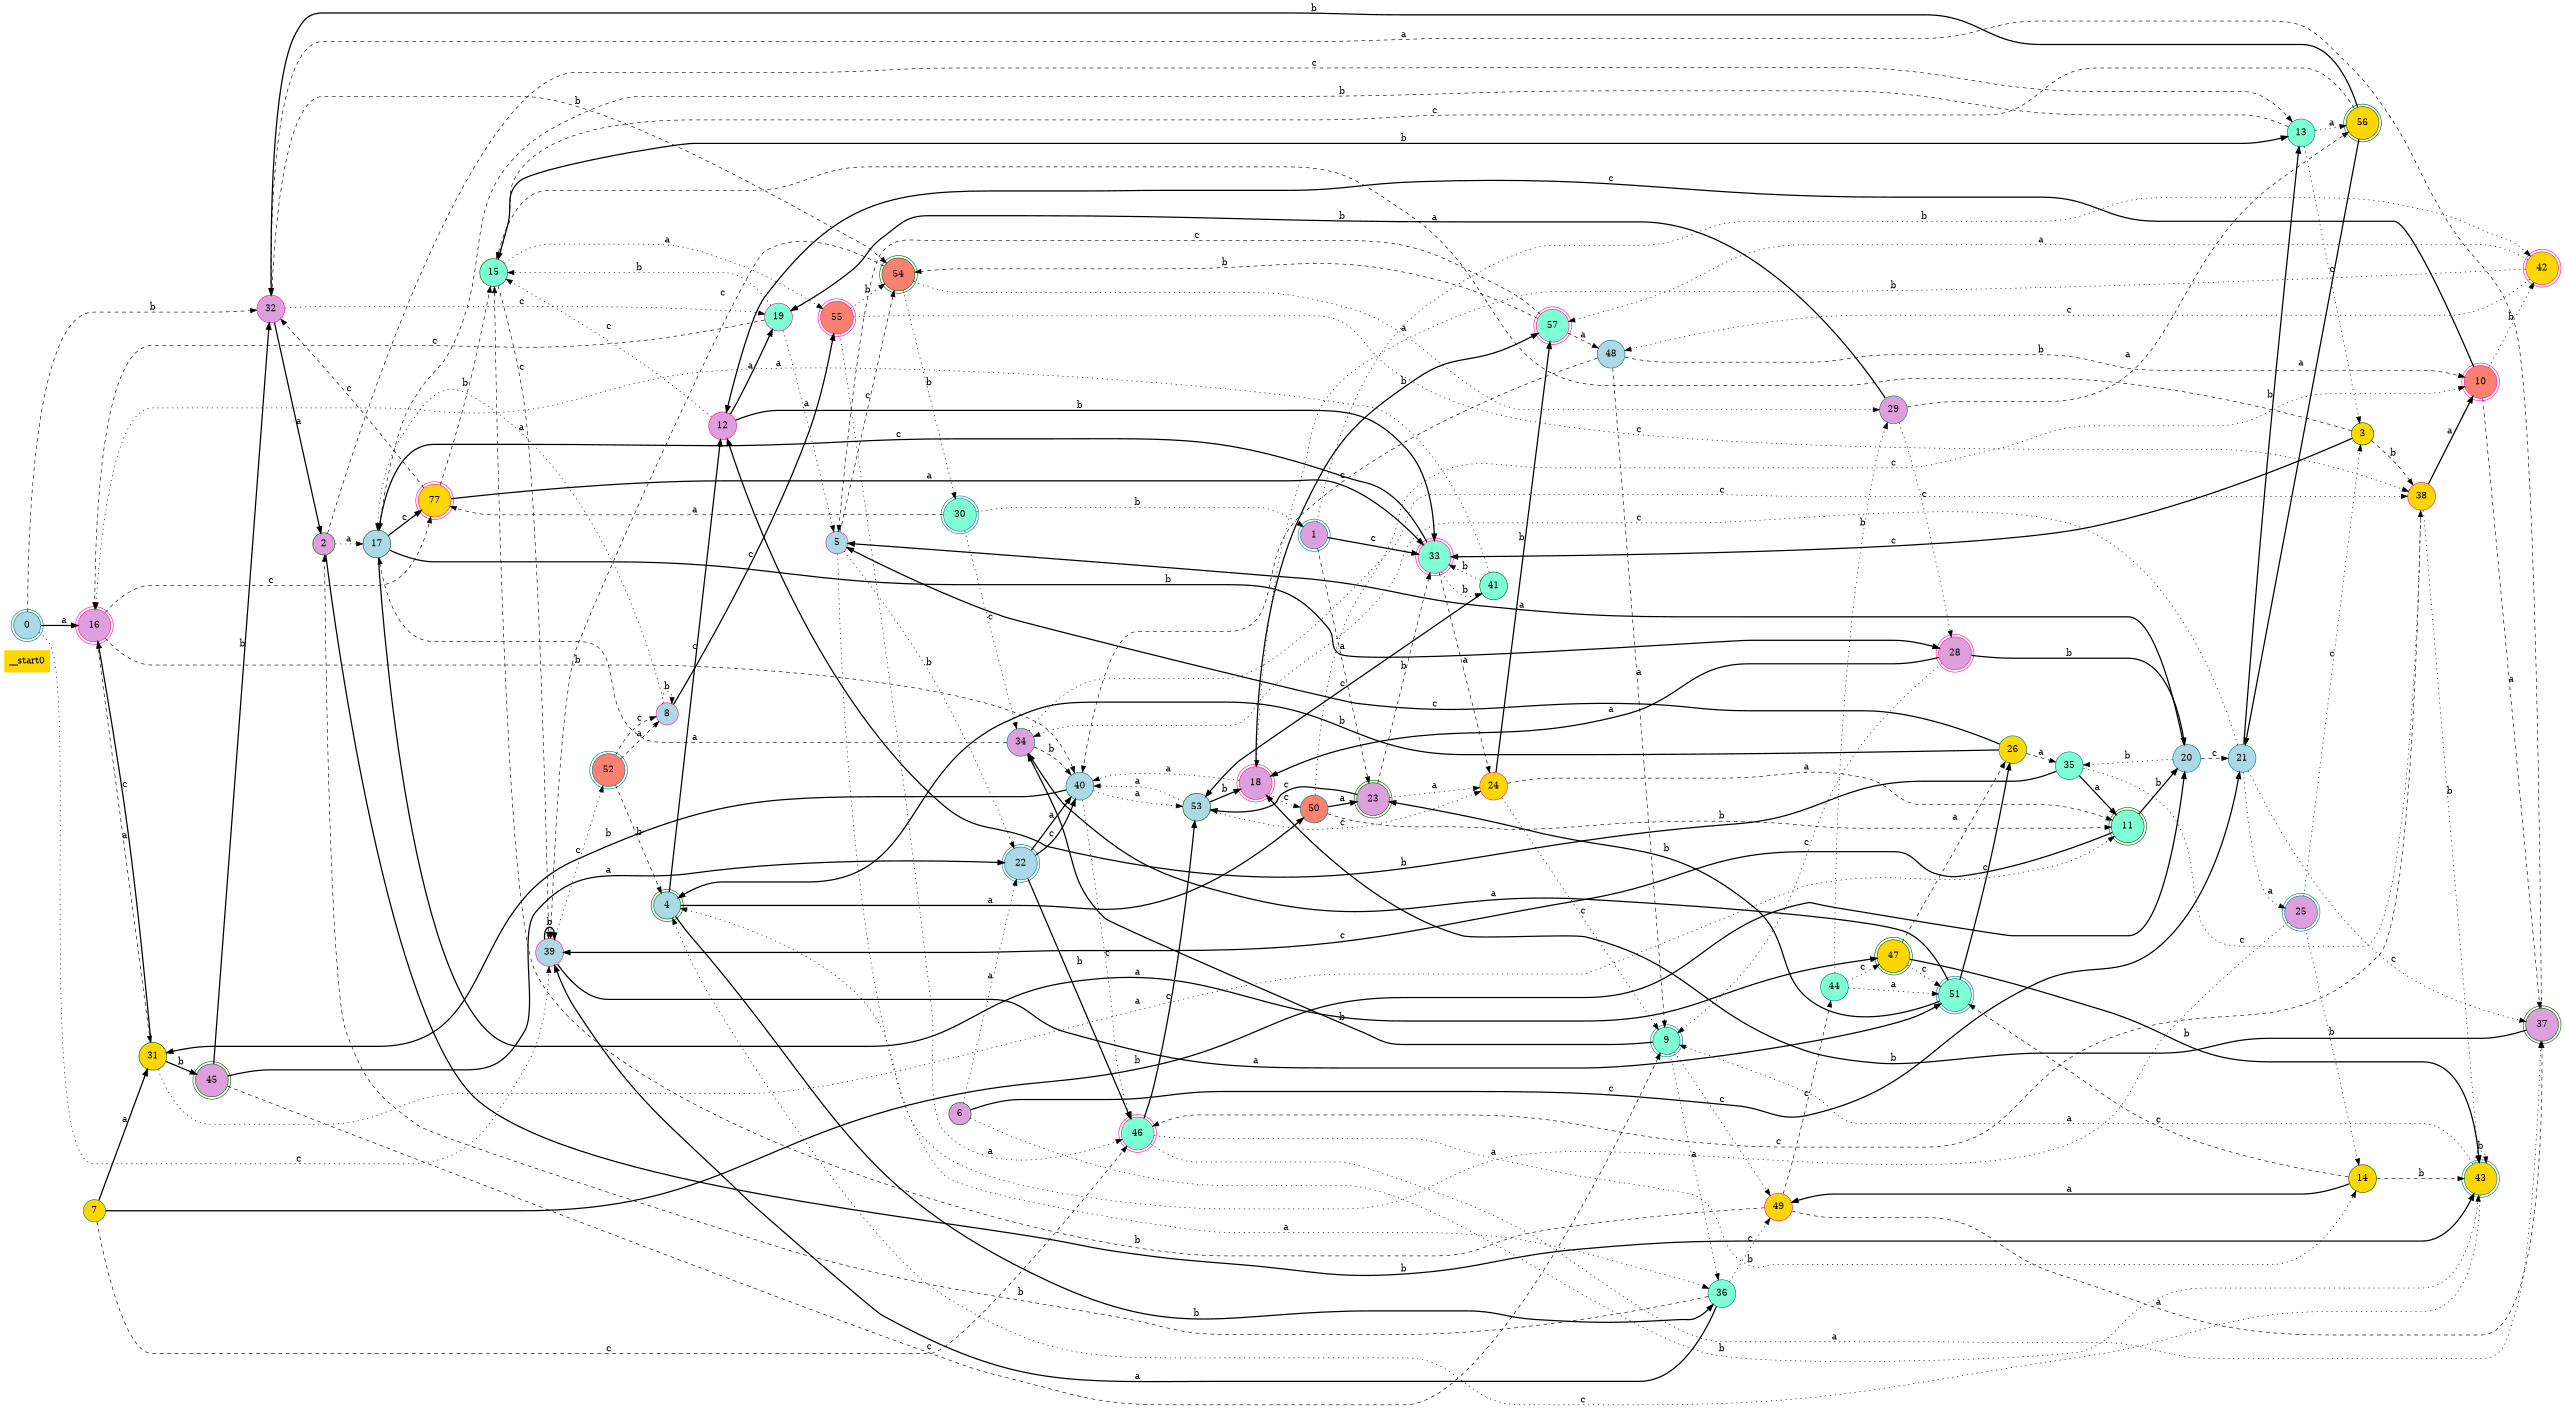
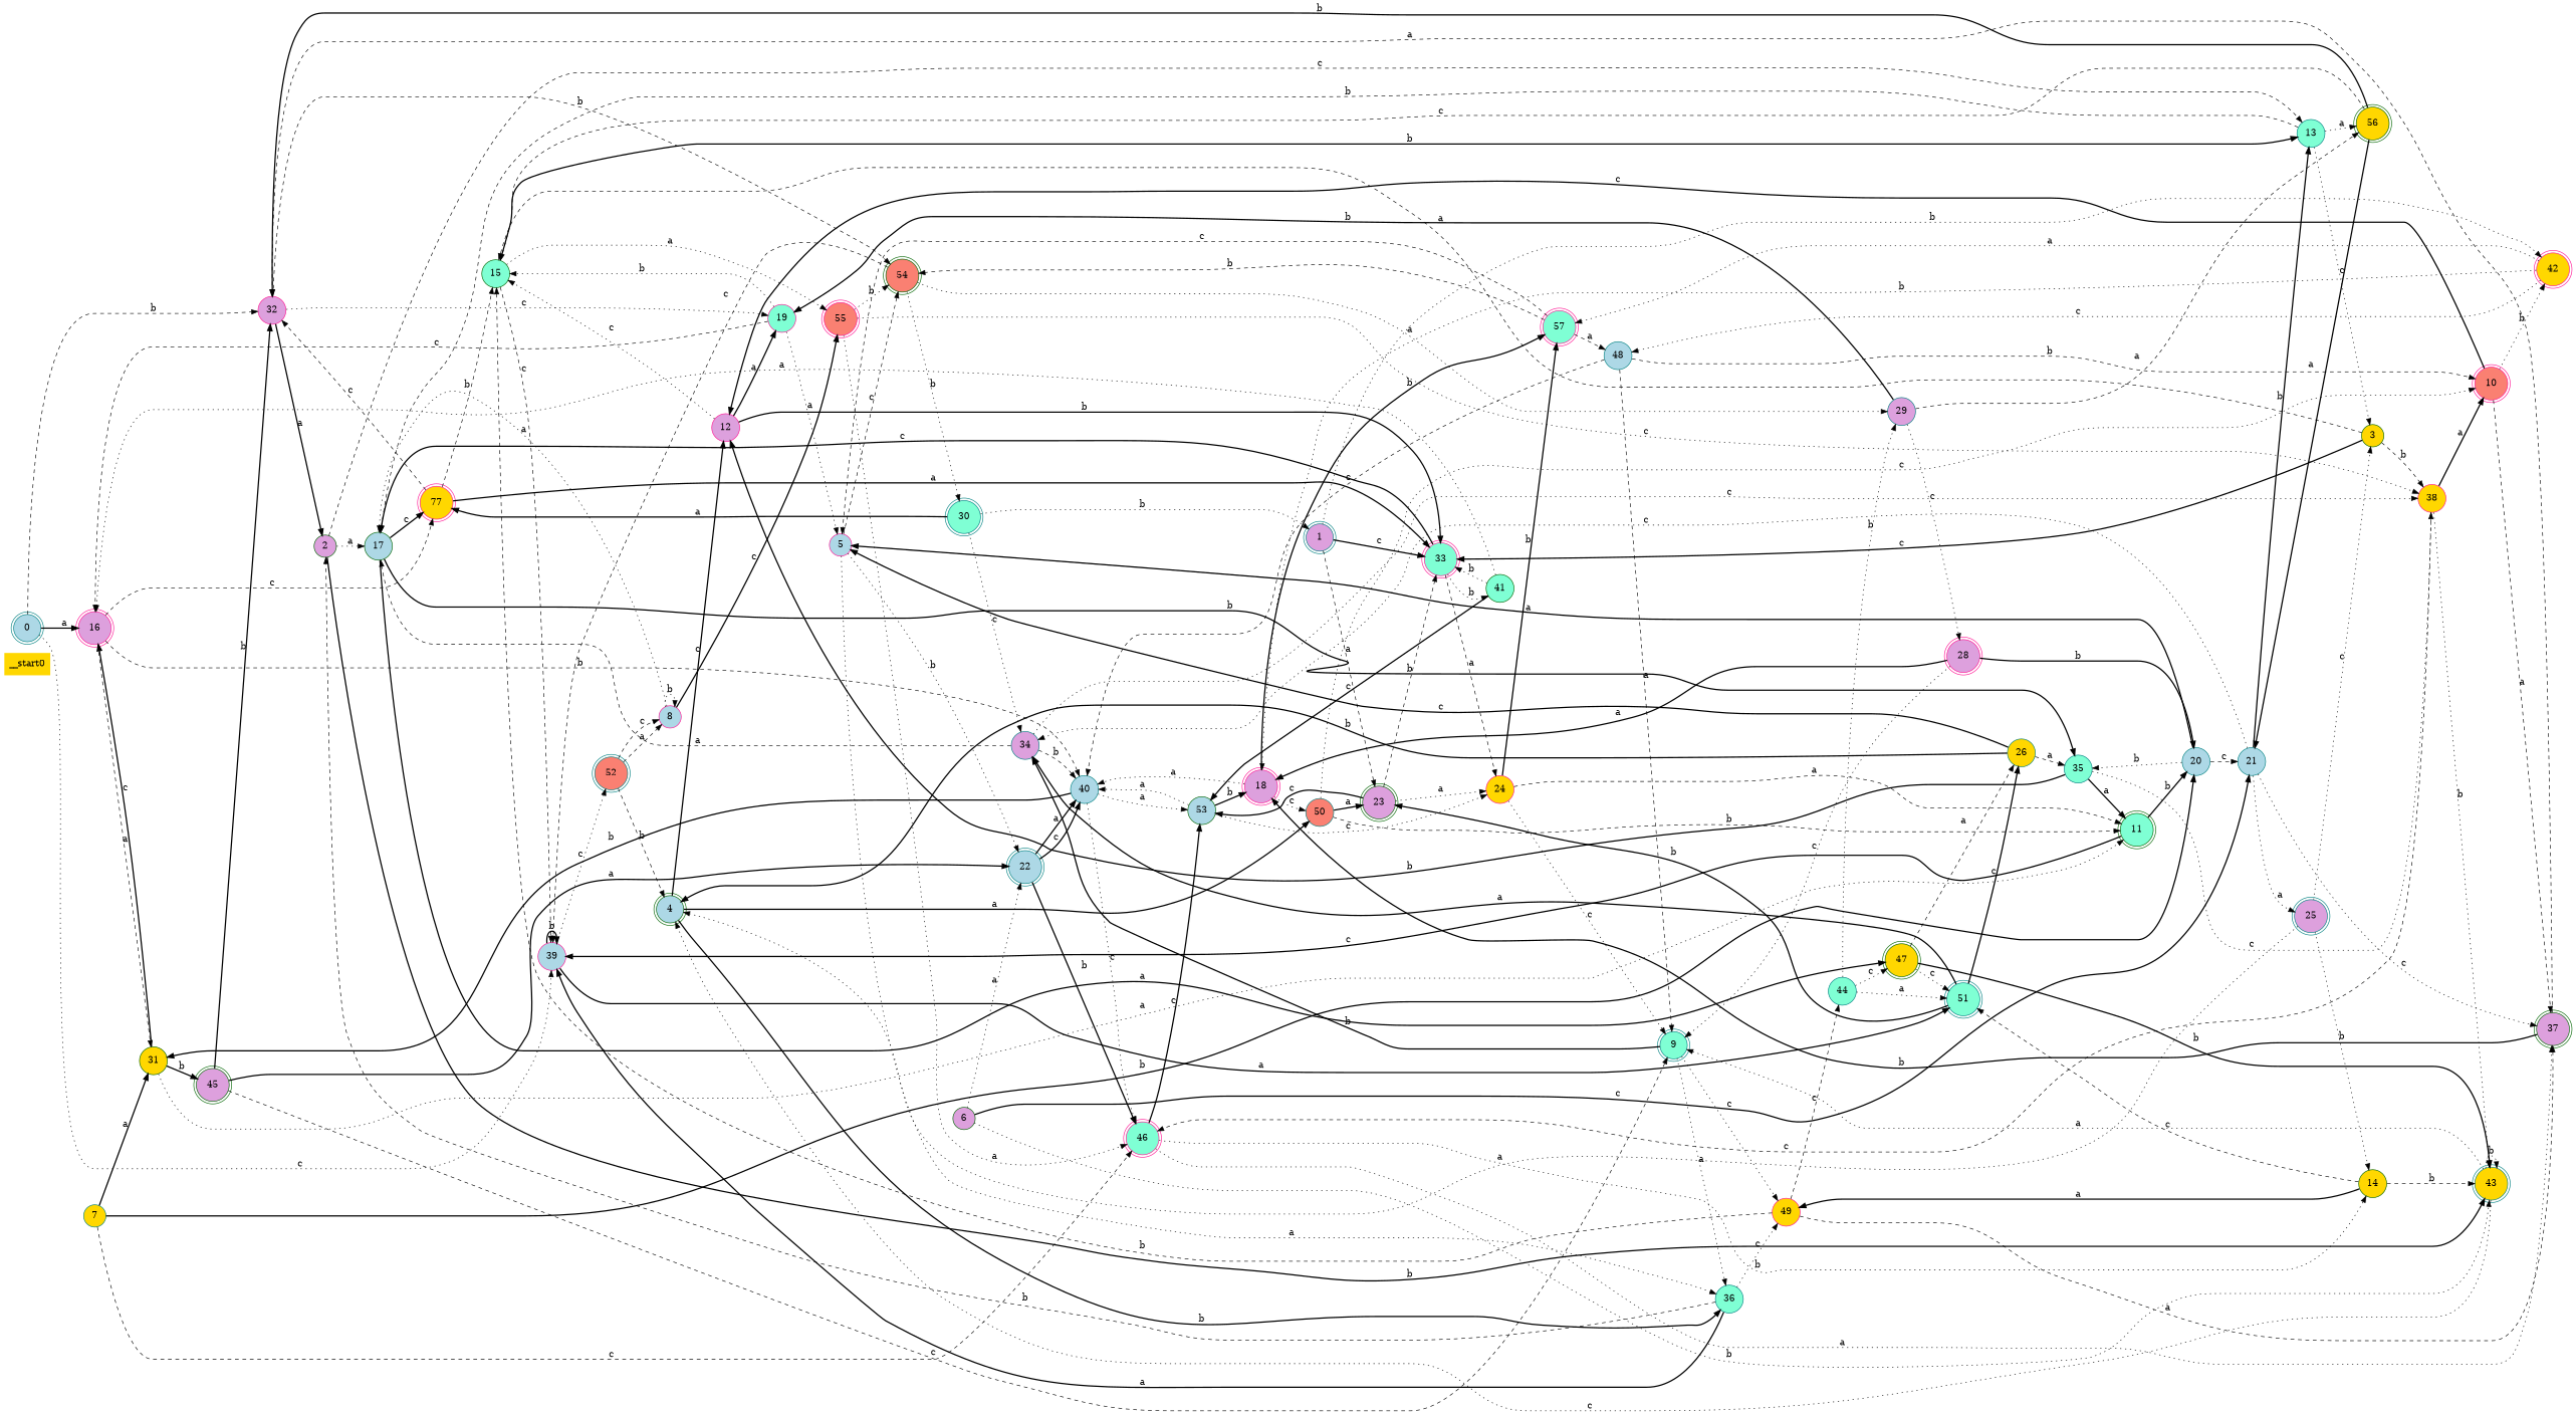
  digraph {
    rankdir=LR
    node [color=teal fillcolor=gold shape=circle style=filled]
    edge [style=dotted]
    __start0 [shape=none]
    n2 [fillcolor=lightblue label=0 shape=doublecircle style="rounded,filled"]
    n3 [color=deeppink fillcolor=plum label=16 shape=doublecircle style="rounded,filled"]
    n4 [color=deeppink fillcolor=plum label=32]
    n5 [color=deeppink fillcolor=lightblue label=39]
    n6 [color=darkgreen label=31]
    n7 [color=deeppink label=77 shape=doublecircle style="rounded,filled"]
    n8 [fillcolor=lightblue label=40]
    n9 [color=darkgreen fillcolor=plum label=2]
    n10 [color=darkgreen fillcolor=salmon label=54 shape=doublecircle style="rounded,filled"]
    n11 [color=deeppink fillcolor=aquamarine label=19]
    n12 [fillcolor=salmon label=52 shape=doublecircle style="rounded,filled"]
    n13 [fillcolor=aquamarine label=51 shape=doublecircle style="rounded,filled"]
    n14 [fillcolor=plum label=1 shape=doublecircle style="rounded,filled"]
    n15 [color=darkgreen fillcolor=plum label=23 shape=doublecircle style="rounded,filled"]
    n16 [color=deeppink fillcolor=aquamarine label=33 shape=doublecircle style="rounded,filled"]
    n17 [color=deeppink label=42 shape=doublecircle style="rounded,filled"]
    n18 [color=deeppink label=24]
    n19 [color=darkgreen fillcolor=lightblue label=53]
    n20 [color=darkgreen fillcolor=lightblue label=17]
    n21 [color=darkgreen fillcolor=aquamarine label=41]
    n22 [color=deeppink fillcolor=plum label=18 shape=doublecircle style="rounded,filled"]
    n23 [color=deeppink fillcolor=aquamarine label=57 shape=doublecircle style="rounded,filled"]
    n24 [fillcolor=lightblue label=48]
    n25 [fillcolor=aquamarine label=13]
    n26 [label=43 shape=doublecircle style="rounded,filled"]
    n27 [color=darkgreen label=3]
    n28 [color=darkgreen label=56 shape=doublecircle style="rounded,filled"]
    n29 [fillcolor=aquamarine label=35]
    n30 [color=darkgreen label=47 shape=doublecircle style="rounded,filled"]
    n31 [color=darkgreen fillcolor=lightblue label=4 shape=doublecircle style="rounded,filled"]
    n32 [fillcolor=aquamarine label=9 shape=doublecircle style="rounded,filled"]
    n33 [color=darkgreen fillcolor=aquamarine label=15]
    n34 [color=deeppink label=38]
    n35 [color=deeppink fillcolor=salmon label=55 shape=doublecircle style="rounded,filled"]
    n36 [color=deeppink fillcolor=aquamarine label=46 shape=doublecircle style="rounded,filled"]
    n37 [color=deeppink fillcolor=salmon label=10 shape=doublecircle style="rounded,filled"]
    n38 [color=deeppink fillcolor=plum label=12]
    n39 [fillcolor=aquamarine label=36]
    n40 [fillcolor=salmon label=50]
    n41 [color=deeppink label=49]
    n42 [color=darkgreen fillcolor=aquamarine label=11 shape=doublecircle style="rounded,filled"]
    n43 [color=deeppink fillcolor=lightblue label=5]
    n44 [fillcolor=lightblue label=22 shape=doublecircle style="rounded,filled"]
    n45 [fillcolor=plum label=29]
    n46 [fillcolor=aquamarine label=30 shape=doublecircle style="rounded,filled"]
    n47 [color=darkgreen fillcolor=plum label=6]
    n48 [fillcolor=lightblue label=21]
    n49 [fillcolor=plum label=34]
    n50 [color=darkgreen fillcolor=plum label=37 shape=doublecircle style="rounded,filled"]
    n51 [fillcolor=plum label=25 shape=doublecircle style="rounded,filled"]
    n52 [label=7]
    n53 [fillcolor=lightblue label=20]
    n54 [color=darkgreen fillcolor=plum label=45 shape=doublecircle style="rounded,filled"]
    n55 [color=darkgreen label=14]
    n56 [color=deeppink fillcolor=lightblue label=8]
    n57 [fillcolor=aquamarine label=44]
    n58 [label=26]
    n59 [color=deeppink fillcolor=plum label=28 shape=doublecircle style="rounded,filled"]
    n2 -> n3 [label=a style=bold]
    n2 -> n4 [label=b style=dashed]
    n2 -> n5 [label=c]
    n3 -> n6 [label=a style=dashed]
    n3 -> n7 [label=c style=dashed]
    n3 -> n8 [label=b style=dashed]
    n4 -> n9 [label=a style=bold]
    n4 -> n10 [label=b style=dashed]
    n4 -> n11 [label=c]
    n5 -> n5 [label=b style=bold]
    n5 -> n12 [label=c]
    n5 -> n13 [label=a style=bold]
    n6 -> n3 [label=c style=bold]
    n6 -> n42 [label=a]
    n6 -> n54 [label=b style=bold]
    n7 -> n4 [label=c style=dashed]
    n7 -> n16 [label=a style=bold]
    n7 -> n33 [label=b style=dashed]
    n8 -> n6 [label=b style=bold]
    n8 -> n19 [label=a]
    n8 -> n36 [label=c]
    n9 -> n20 [label=a]
    n9 -> n25 [label=c style=dashed]
    n9 -> n26 [label=b style=bold]
    n10 -> n5 [label=c style=dashed]
    n10 -> n45 [label=a]
    n10 -> n46 [label=b]
    n11 -> n3 [label=c style=dashed]
    n11 -> n33 [label=b]
    n11 -> n43 [label=a]
    n12 -> n31 [label=b style=dashed]
    n12 -> n56 [label=a style=dashed]
    n12 -> n56 [label=c style=dashed]
    n13 -> n15 [label=b style=bold]
    n13 -> n49 [label=a style=bold]
    n13 -> n58 [label=c style=bold]
    n14 -> n15 [label=a style=dashed]
    n14 -> n16 [label=c style=bold]
    n14 -> n17 [label=b]
    n15 -> n16 [label=b style=dashed]
    n15 -> n18 [label=a]
    n15 -> n19 [label=c style=bold]
    n16 -> n18 [label=a style=dashed]
    n16 -> n20 [label=c style=bold]
    n16 -> n21 [label=b]
    n17 -> n22 [label=b]
    n17 -> n23 [label=a]
    n17 -> n24 [label=c]
    n18 -> n23 [label=b style=bold]
    n18 -> n32 [label=c]
    n18 -> n42 [label=a style=dashed]
    n19 -> n8 [label=a]
    n19 -> n18 [label=c]
    n19 -> n22 [label=b style=bold]
    n20 -> n7 [label=c style=bold]
-   n20 -> n59 [label=b style=bold]
+   n20 -> n29 [label=b style=bold]
    n20 -> n30 [label=a style=bold]
    n21 -> n3 [label=a]
    n21 -> n16 [label=b]
    n21 -> n19 [label=c style=bold]
    n22 -> n8 [label=a]
    n22 -> n23 [label=b style=bold]
    n22 -> n40 [label=c]
    n23 -> n10 [label=b style=dashed]
    n23 -> n24 [label=a style=dashed]
    n23 -> n43 [label=c style=dashed]
    n24 -> n8 [label=c style=dashed]
    n24 -> n32 [label=a style=dashed]
    n24 -> n37 [label=b style=dashed]
    n25 -> n20 [label=b style=dashed]
    n25 -> n27 [label=c]
    n25 -> n28 [label=a]
    n26 -> n26 [label=b]
    n26 -> n31 [label=c]
    n26 -> n32 [label=a]
    n27 -> n16 [label=c style=bold]
    n27 -> n33 [label=a style=dashed]
    n27 -> n34 [label=b style=dashed]
    n28 -> n4 [label=b style=bold]
    n28 -> n33 [label=c style=dashed]
    n28 -> n48 [label=a style=bold]
    n29 -> n34 [label=c]
    n29 -> n38 [label=b style=bold]
    n29 -> n42 [label=a style=bold]
    n30 -> n13 [label=c]
    n30 -> n26 [label=b style=bold]
    n30 -> n58 [label=a style=dashed]
    n31 -> n38 [label=c style=bold]
    n31 -> n39 [label=b style=bold]
    n31 -> n40 [label=a style=bold]
    n32 -> n39 [label=a]
    n32 -> n41 [label=c]
    n32 -> n49 [label=b style=bold]
    n33 -> n5 [label=c style=dashed]
    n33 -> n25 [label=b style=bold]
    n33 -> n35 [label=a]
    n34 -> n26 [label=b]
    n34 -> n36 [label=c style=dashed]
    n34 -> n37 [label=a style=bold]
    n35 -> n10 [label=b]
    n35 -> n34 [label=c]
    n35 -> n36 [label=a]
    n36 -> n19 [label=c style=bold]
    n36 -> n50 [label=a]
    n36 -> n55 [label=b]
    n37 -> n17 [label=b]
    n37 -> n38 [label=c style=bold]
    n37 -> n50 [label=a style=dashed]
    n38 -> n11 [label=a style=bold]
    n38 -> n16 [label=b style=bold]
    n38 -> n33 [label=c]
    n39 -> n5 [label=a style=bold]
    n39 -> n9 [label=b style=dashed]
    n39 -> n41 [label=c]
    n40 -> n15 [label=a style=bold]
    n40 -> n37 [label=c]
    n40 -> n42 [label=b style=dashed]
    n41 -> n33 [label=b style=dashed]
    n41 -> n50 [label=a style=dashed]
    n41 -> n57 [label=c style=dashed]
    n42 -> n5 [label=c style=bold]
    n42 -> n53 [label=b style=bold]
    n43 -> n10 [label=c style=dashed]
    n43 -> n39 [label=a]
    n43 -> n44 [label=b]
    n44 -> n8 [label=a style=bold]
    n44 -> n8 [label=c style=bold]
    n44 -> n36 [label=b style=bold]
    n45 -> n11 [label=b style=bold]
    n45 -> n28 [label=a style=dashed]
    n45 -> n59 [label=c]
-   n46 -> n7 [label=a style=dashed]
+   n46 -> n7 [label=a style=bold]
    n46 -> n14 [label=b]
    n46 -> n49 [label=c]
    n47 -> n26 [label=b]
    n47 -> n44 [label=a]
    n47 -> n48 [label=c style=bold]
    n48 -> n25 [label=b style=bold]
    n48 -> n49 [label=c]
    n48 -> n50 [label=c]
    n48 -> n51 [label=a]
    n49 -> n8 [label=b style=dashed]
    n49 -> n20 [label=a style=dashed]
    n49 -> n34 [label=c]
    n50 -> n4 [label=a style=dashed]
    n50 -> n22 [label=b style=bold]
    n51 -> n27 [label=c]
    n51 -> n31 [label=a]
    n51 -> n55 [label=b]
    n52 -> n6 [label=a style=bold]
    n52 -> n36 [label=c style=dashed]
    n52 -> n53 [label=b style=bold]
    n53 -> n29 [label=b]
    n53 -> n43 [label=a style=bold]
    n53 -> n48 [label=c style=dashed]
    n54 -> n4 [label=b style=bold]
    n54 -> n32 [label=c style=dashed]
    n54 -> n44 [label=a style=bold]
    n55 -> n13 [label=c style=dashed]
    n55 -> n26 [label=b style=dashed]
    n55 -> n41 [label=a style=bold]
    n56 -> n20 [label=a]
    n56 -> n35 [label=c style=bold]
    n56 -> n56 [label=b]
    n57 -> n13 [label=a]
    n57 -> n30 [label=c]
    n57 -> n45 [label=b]
    n58 -> n29 [label=a style=dashed]
    n58 -> n31 [label=b style=bold]
    n58 -> n43 [label=c style=bold]
    n59 -> n22 [label=a style=bold]
    n59 -> n32 [label=c]
    n59 -> n53 [label=b style=bold]
  }
